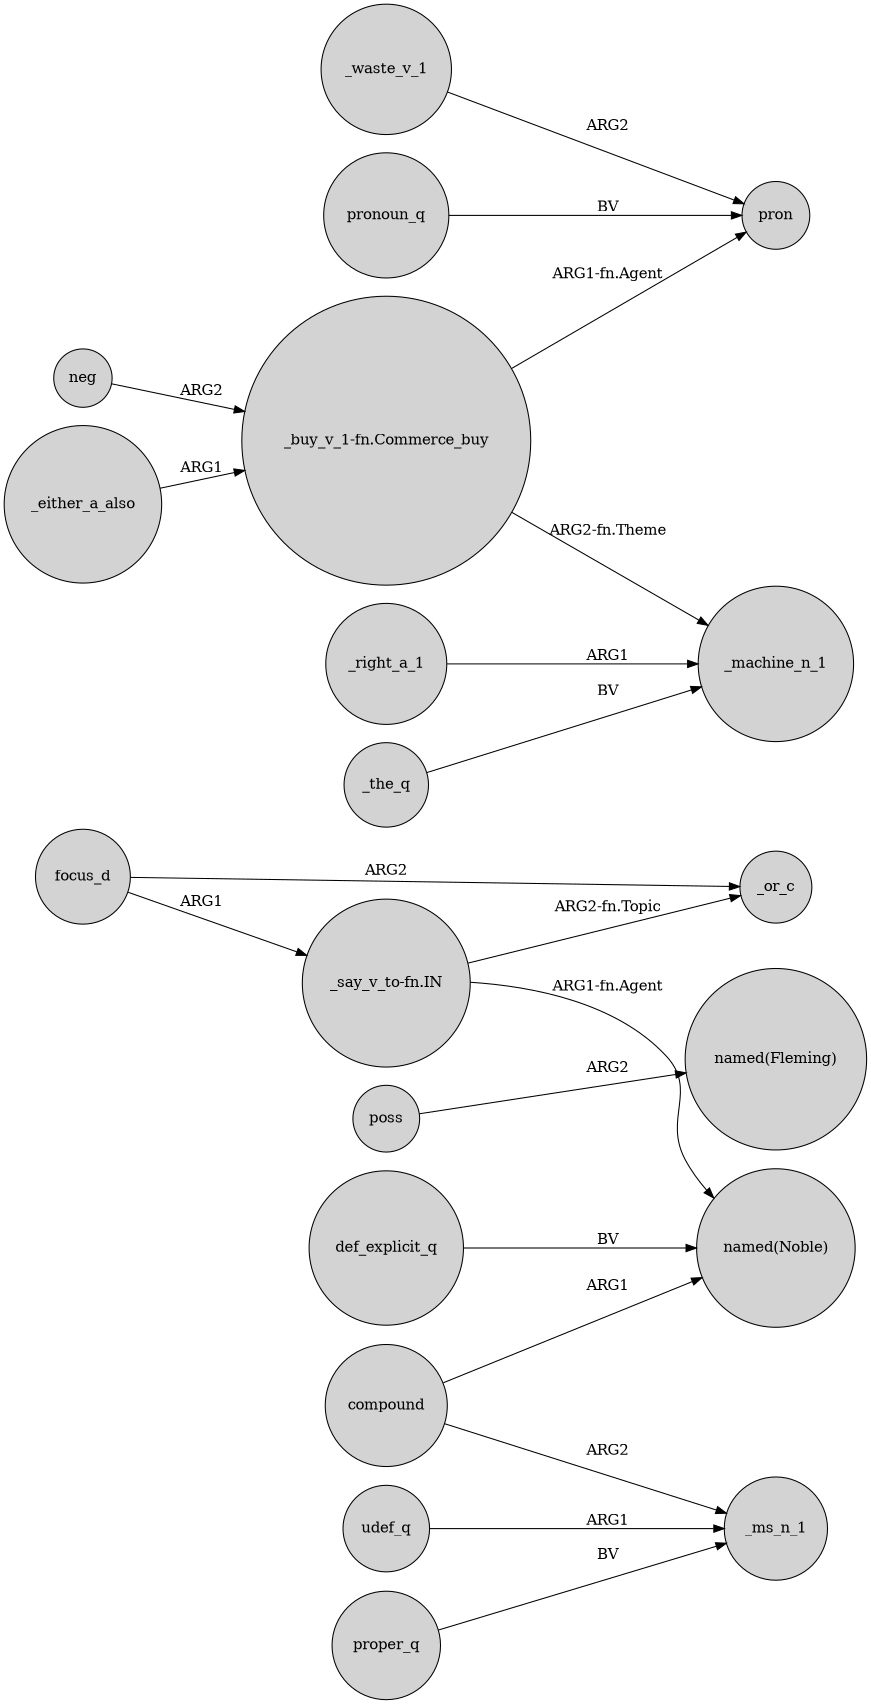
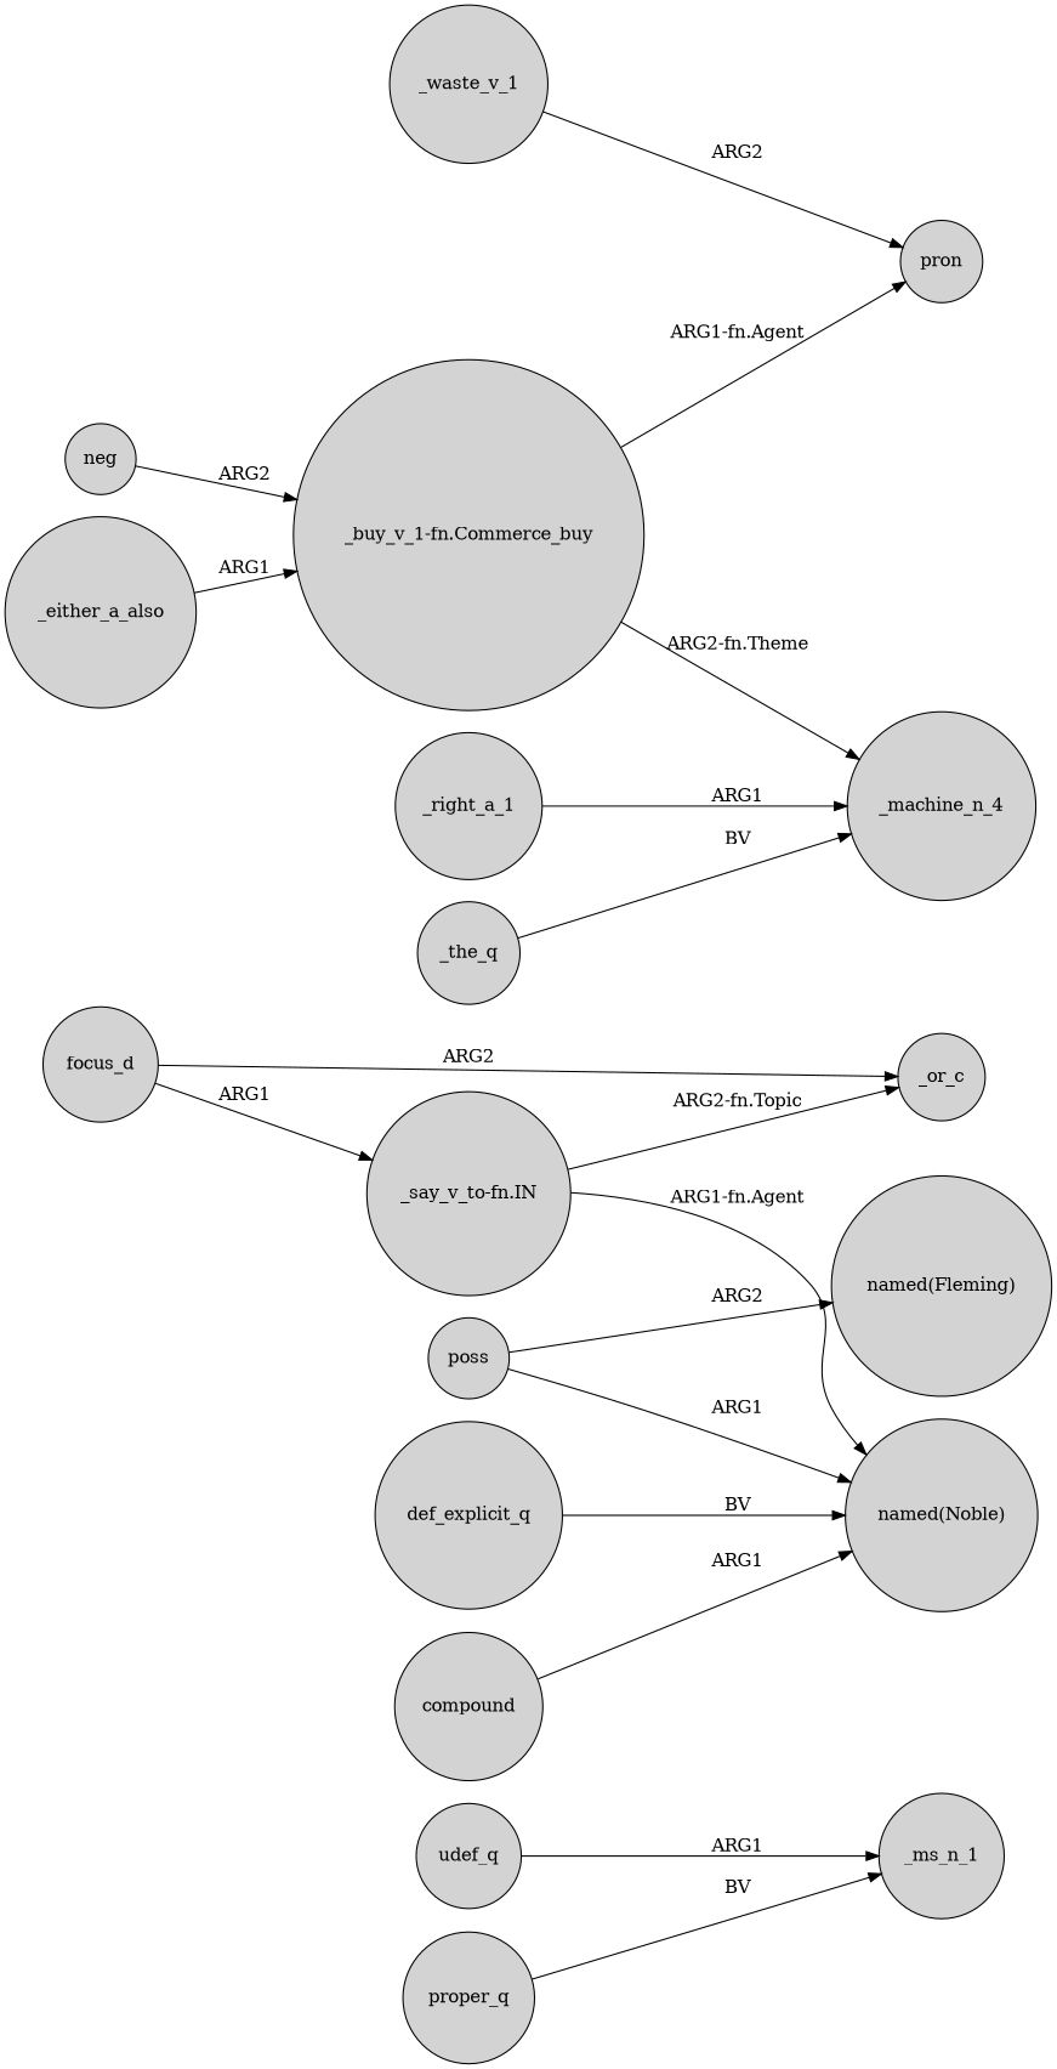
  digraph {
    rankdir=LR
    node [shape=circle style=filled]
    "_say_v_to-fn.IN"
    _or_c
    "named(Noble)"
    _right_a_1
-   _machine_n_1
+   _machine_n_1 [label=_machine_n_4]
    "_buy_v_1-fn.Commerce_buy"
    pron
    poss
    "named(Fleming)"
    _waste_v_1
    def_explicit_q
    compound
    _ms_n_1
    neg
-   pronoun_q
    _the_q
    udef_q
    proper_q
    _either_a_also
    focus_d
    "_say_v_to-fn.IN" -> _or_c [label="ARG2-fn.Topic"]
    "_say_v_to-fn.IN" -> "named(Noble)" [label="ARG1-fn.Agent"]
    _right_a_1 -> _machine_n_1 [label=ARG1]
    "_buy_v_1-fn.Commerce_buy" -> _machine_n_1 [label="ARG2-fn.Theme"]
    "_buy_v_1-fn.Commerce_buy" -> pron [label="ARG1-fn.Agent"]
+   poss -> "named(Noble)" [label=ARG1]
    poss -> "named(Fleming)" [label=ARG2]
    _waste_v_1 -> pron [label=ARG2]
    def_explicit_q -> "named(Noble)" [label=BV]
    compound -> "named(Noble)" [label=ARG1]
-   compound -> _ms_n_1 [label=ARG2]
    neg -> "_buy_v_1-fn.Commerce_buy" [label=ARG2]
-   pronoun_q -> pron [label=BV]
    _the_q -> _machine_n_1 [label=BV]
    udef_q -> _ms_n_1 [label=ARG1]
    proper_q -> _ms_n_1 [label=BV]
    _either_a_also -> "_buy_v_1-fn.Commerce_buy" [label=ARG1]
    focus_d -> "_say_v_to-fn.IN" [label=ARG1]
    focus_d -> _or_c [label=ARG2]
  }
